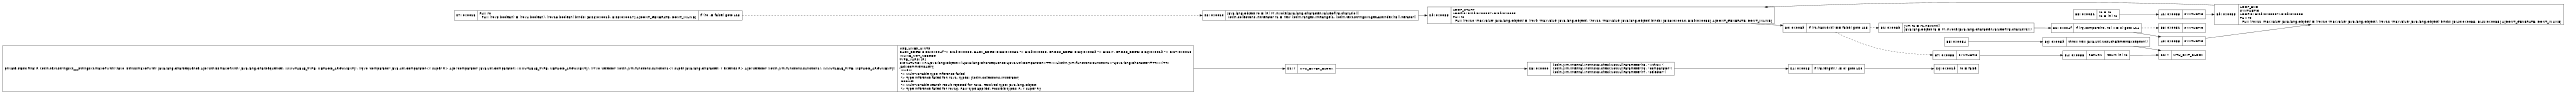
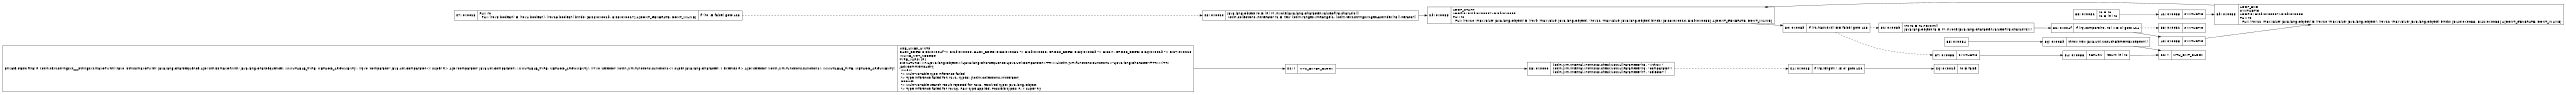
  digraph {
    fontname="DejaVu Sans"
    rankdir=LR
    node [fontname="DejaVu Sans" shape=record]
    edge [fontname="DejaVu Sans"]
    n1 [label="{21\:\ ?|MTH_ENTER_BLOCK\l}"]
    n2 [label="{23\:\ 0x0000|kotlin.jvm.internal.Intrinsics.checkNotNullParameter(r5, \"\<this\>\")\lkotlin.jvm.internal.Intrinsics.checkNotNullParameter(r6, \"comparator\")\lkotlin.jvm.internal.Intrinsics.checkNotNullParameter(r7, \"selector\")\l}"]
    n3 [label="{24\:\ 0x0015|if (r5.length() != 0) goto L20\l}"]
    n4 [label="{26\:\ 0x0019|r0 = false\l}"]
    n5 [label="{27\:\ 0x001a|PHI: r0 \l  PHI: (r0v5 boolean) = (r0v4 boolean), (r0v13 boolean) binds: [B:26:0x0019, B:25:0x0017] A[DONT_GENERATE, DONT_INLINE]\l|if (r0 != false) goto L18\l}"]
    n6 [label="{28\:\ 0x001c|java.lang.Object r0 = (R) r7.invoke(java.lang.Character.valueOf(r5.charAt(0)))\lkotlin.collections.IntIterator r1 = new kotlin.ranges.IntRange(1, kotlin.text.StringsKt.getLastIndex(r5)).iterator()\l}"]
    n7 [label="{29\:\ 0x0035|LOOP_START\lLOOP:0: B:29:0x0035\-\>B:39:0x0035\lPHI: r0 \l  PHI: (r0v10 'maxValue' java.lang.Object) = (r0v9 'maxValue' java.lang.Object), (r0v11 'maxValue' java.lang.Object) binds: [B:28:0x001c, B:39:0x0035] A[DONT_GENERATE, DONT_INLINE]\l}"]
    n8 [label="{35\:\ 0x0054}"]
    n9 [label="{36\:\ 0x0059|throw new java.util.NoSuchElementException()\l}"]
    n10 [label="{30\:\ 0x0039|if (r1.hasNext() == false) goto L15\l}"]
-   n11 [label="{31\:\ 0x003b|jvm r2 = r1.nextInt()\ljava.lang.Object r3 = r7.invoke(java.lang.Character.valueOf(r5.charAt(r2)))\l}"]
+   n11 [label="{31\:\ 0x003b|int r2 = r1.nextInt()\ljava.lang.Object r3 = r7.invoke(java.lang.Character.valueOf(r5.charAt(r2)))\l}"]
    n12 [label="{37\:\ 0x0053|SYNTHETIC\l}"]
    n13 [label="{32\:\ 0x004f|if (r6.compare(r0, r3) \>= 0) goto L14\l}"]
    n14 [label="{34\:\ 0x0053|RETURN\l|return (R) r0\l}"]
    n15 [label="{38\:\ 0x0051|SYNTHETIC\l}"]
    n16 [label="{40\:\ 0x0035|SYNTHETIC\l}"]
    n17 [label="{39\:\ 0x0035|LOOP_END\lSYNTHETIC\lLOOP:0: B:29:0x0035\-\>B:39:0x0035\lPHI: r0 \l  PHI: (r0v11 'maxValue' java.lang.Object) = (r0v10 'maxValue' java.lang.Object), (r0v12 'maxValue' java.lang.Object) binds: [B:40:0x0035, B:41:0x0035] A[DONT_GENERATE, DONT_INLINE]\l}"]
    n18 [label="{33\:\ 0x0051|r0 = r3\lr0 = (R) r0\l}"]
    n19 [label="{41\:\ 0x0035|SYNTHETIC\l}"]
    n20 [label="{22\:\ ?|MTH_EXIT_BLOCK\l}"]
    n21 [label="{private static final R kotlin.text.StringsKt___StringsKt.maxOfWith((r5v0 '$this$maxOfWith' java.lang.CharSequence A[D('$this$maxOfWith' java.lang.CharSequence), IMMUTABLE_TYPE, METHOD_ARGUMENT]), (r6v0 'comparator' java.util.Comparator\<? super R\> A[D('comparator' java.util.Comparator), IMMUTABLE_TYPE, METHOD_ARGUMENT]), (r7v0 'selector' kotlin.jvm.functions.Function1\<? super java.lang.Character, ? extends R\> A[D('selector' kotlin.jvm.functions.Function1), IMMUTABLE_TYPE, METHOD_ARGUMENT]))  | USE_LINES_HINTS\lBACK_EDGE: B:32:0x004f \-\> B:29:0x0035, BACK_EDGE: B:33:0x0051 \-\> B:29:0x0035, CROSS_EDGE: B:36:0x0059 \-\> B:22:?, CROSS_EDGE: B:26:0x0019 \-\> B:27:0x001a\lINLINE_NOT_NEEDED\lTYPE_VARS: [R]\lSIGNATURE: \<R:Ljava\/lang\/Object;\>(Ljava\/lang\/CharSequence;Ljava\/util\/Comparator\<\-TR;\>;Lkotlin\/jvm\/functions\/Function1\<\-Ljava\/lang\/Character;+TR;\>;)TR;\lJadxCommentsAttr\{\l WARN: \l \-\> Multi\-variable type inference failed\l \-\> Type inference failed for: r1v1, types: [kotlin.collections.IntIterator]\l DEBUG: \l \-\> Multi\-variable search result rejected for r3v3, resolved type: java.lang.Object\l \-\> Type inference failed for r0v16. Raw type applied. Possible types: R, ? super R\}\l}"]
    n1 -> n2
-   n2 -> n3
+   n2 -> n3 [style=dashed]
    n3 -> n4
    n5 -> n6 [style=dashed]
    n6 -> n7
    n7 -> n10
    n8 -> n9
    n9 -> n20
    n10 -> n11 [style=dashed]
    n10 -> n12 [style=dashed]
    n11 -> n13
    n12 -> n14
    n13 -> n15 [style=dashed]
    n13 -> n16
    n14 -> n20
    n16 -> n17
    n17 -> n7
    n18 -> n19
    n19 -> n17
    n21 -> n1
  }
